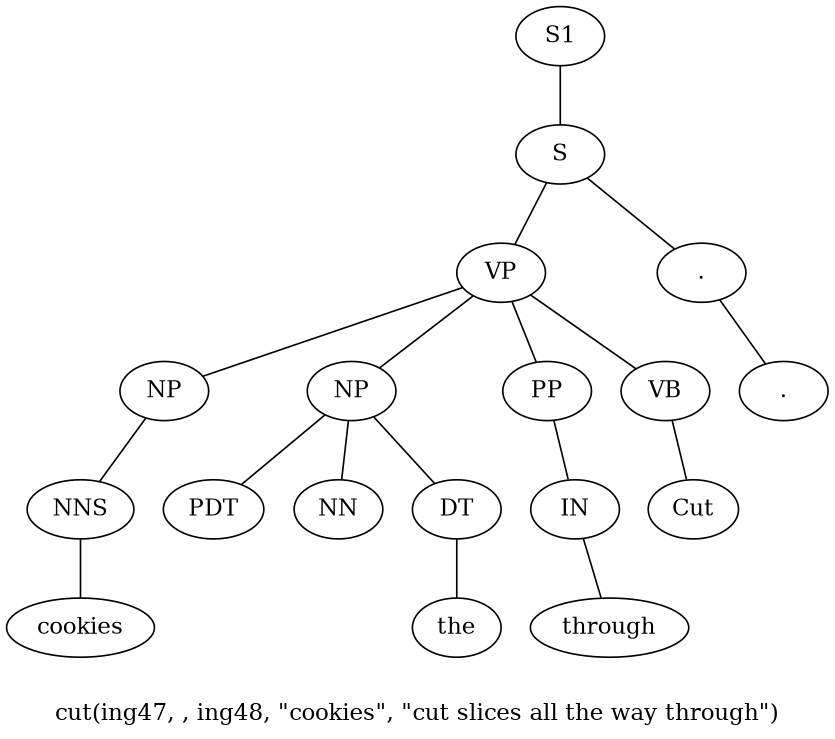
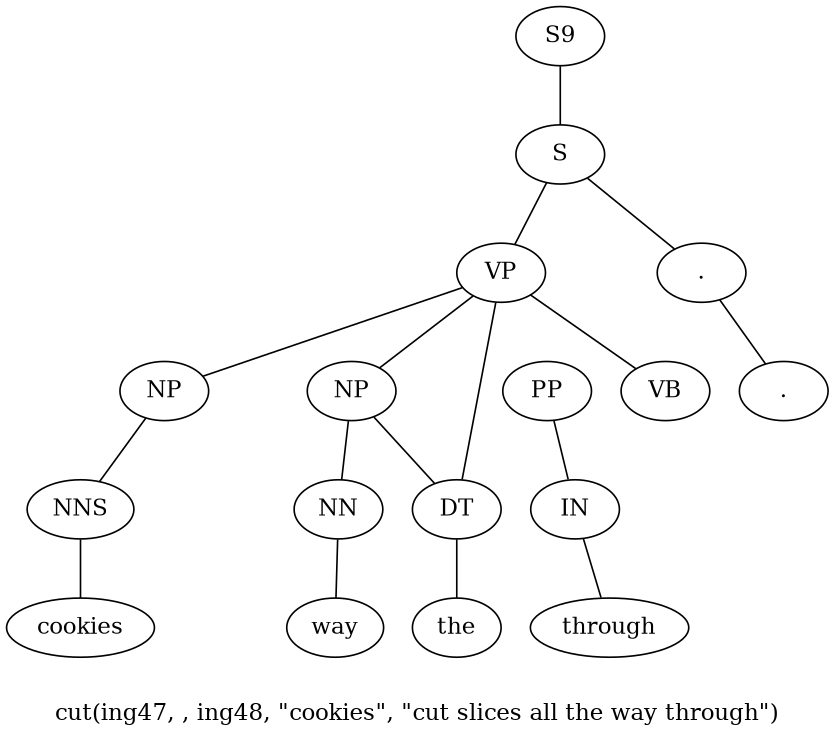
  graph {
    label="cut(ing47, , ing48, \"cookies\", \"cut slices all the way through\")"
-   n1 [label=S1]
+   n1 [label=S9]
    n2 [label=S]
    n3 [label=VP]
    n4 [label="."]
    n5 [label=VB]
    n6 [label=NP]
    n7 [label=NP]
    n8 [label=PP]
    n9 [label="."]
-   n10 [label=Cut]
    n11 [label=NNS]
-   n12 [label=PDT]
    n13 [label=DT]
    n14 [label=NN]
    n15 [label=IN]
    n16 [label=cookies]
    n17 [label=the]
+   n18 [label=way]
    n19 [label=through]
    n1 -- n2
    n2 -- n3
    n2 -- n4
    n3 -- n5
    n3 -- n6
    n3 -- n7
-   n3 -- n8
+   n3 -- n13
    n4 -- n9
-   n5 -- n10
    n6 -- n11
-   n7 -- n12
    n7 -- n13
    n7 -- n14
    n8 -- n15
    n11 -- n16
    n13 -- n17
+   n14 -- n18
    n15 -- n19
  }
